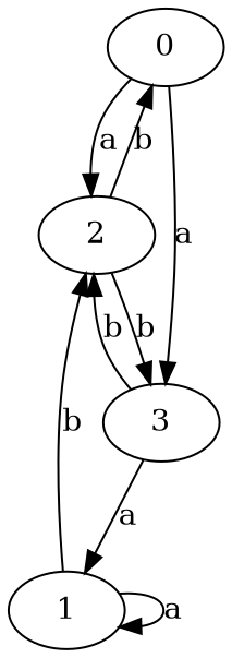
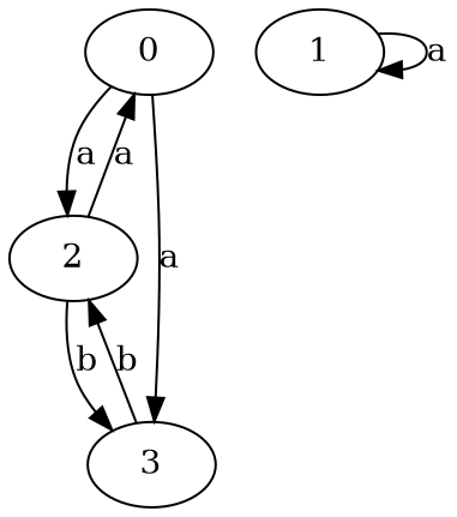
  digraph {
    d2tdocpreamble="\usetikzlibrary{automata}"
    d2tfigpreamble="\tikzstyle{every state}= [ draw=blue!50,very thick,fill=blue!20]  \tikzstyle{auto}= [fill=white]"
    ranksep=0.5
    node [style=state]
    edge [lblstyle=auto topath="bend right"]
    n1 [label=0]
    n2 [label=2 style="state, initial"]
    n3 [label=3 style="state, accepting"]
    n4 [label=1]
    n1 -> n2 [label=a]
    n1 -> n3 [label=a]
-   n2 -> n1 [label=b]
+   n2 -> n1 [label=a]
    n2 -> n3 [label=b]
    n3 -> n2 [label=b]
-   n3 -> n4 [label=a]
-   n4 -> n2 [label=b]
    n4 -> n4 [label=a topath="loop above"]
  }
